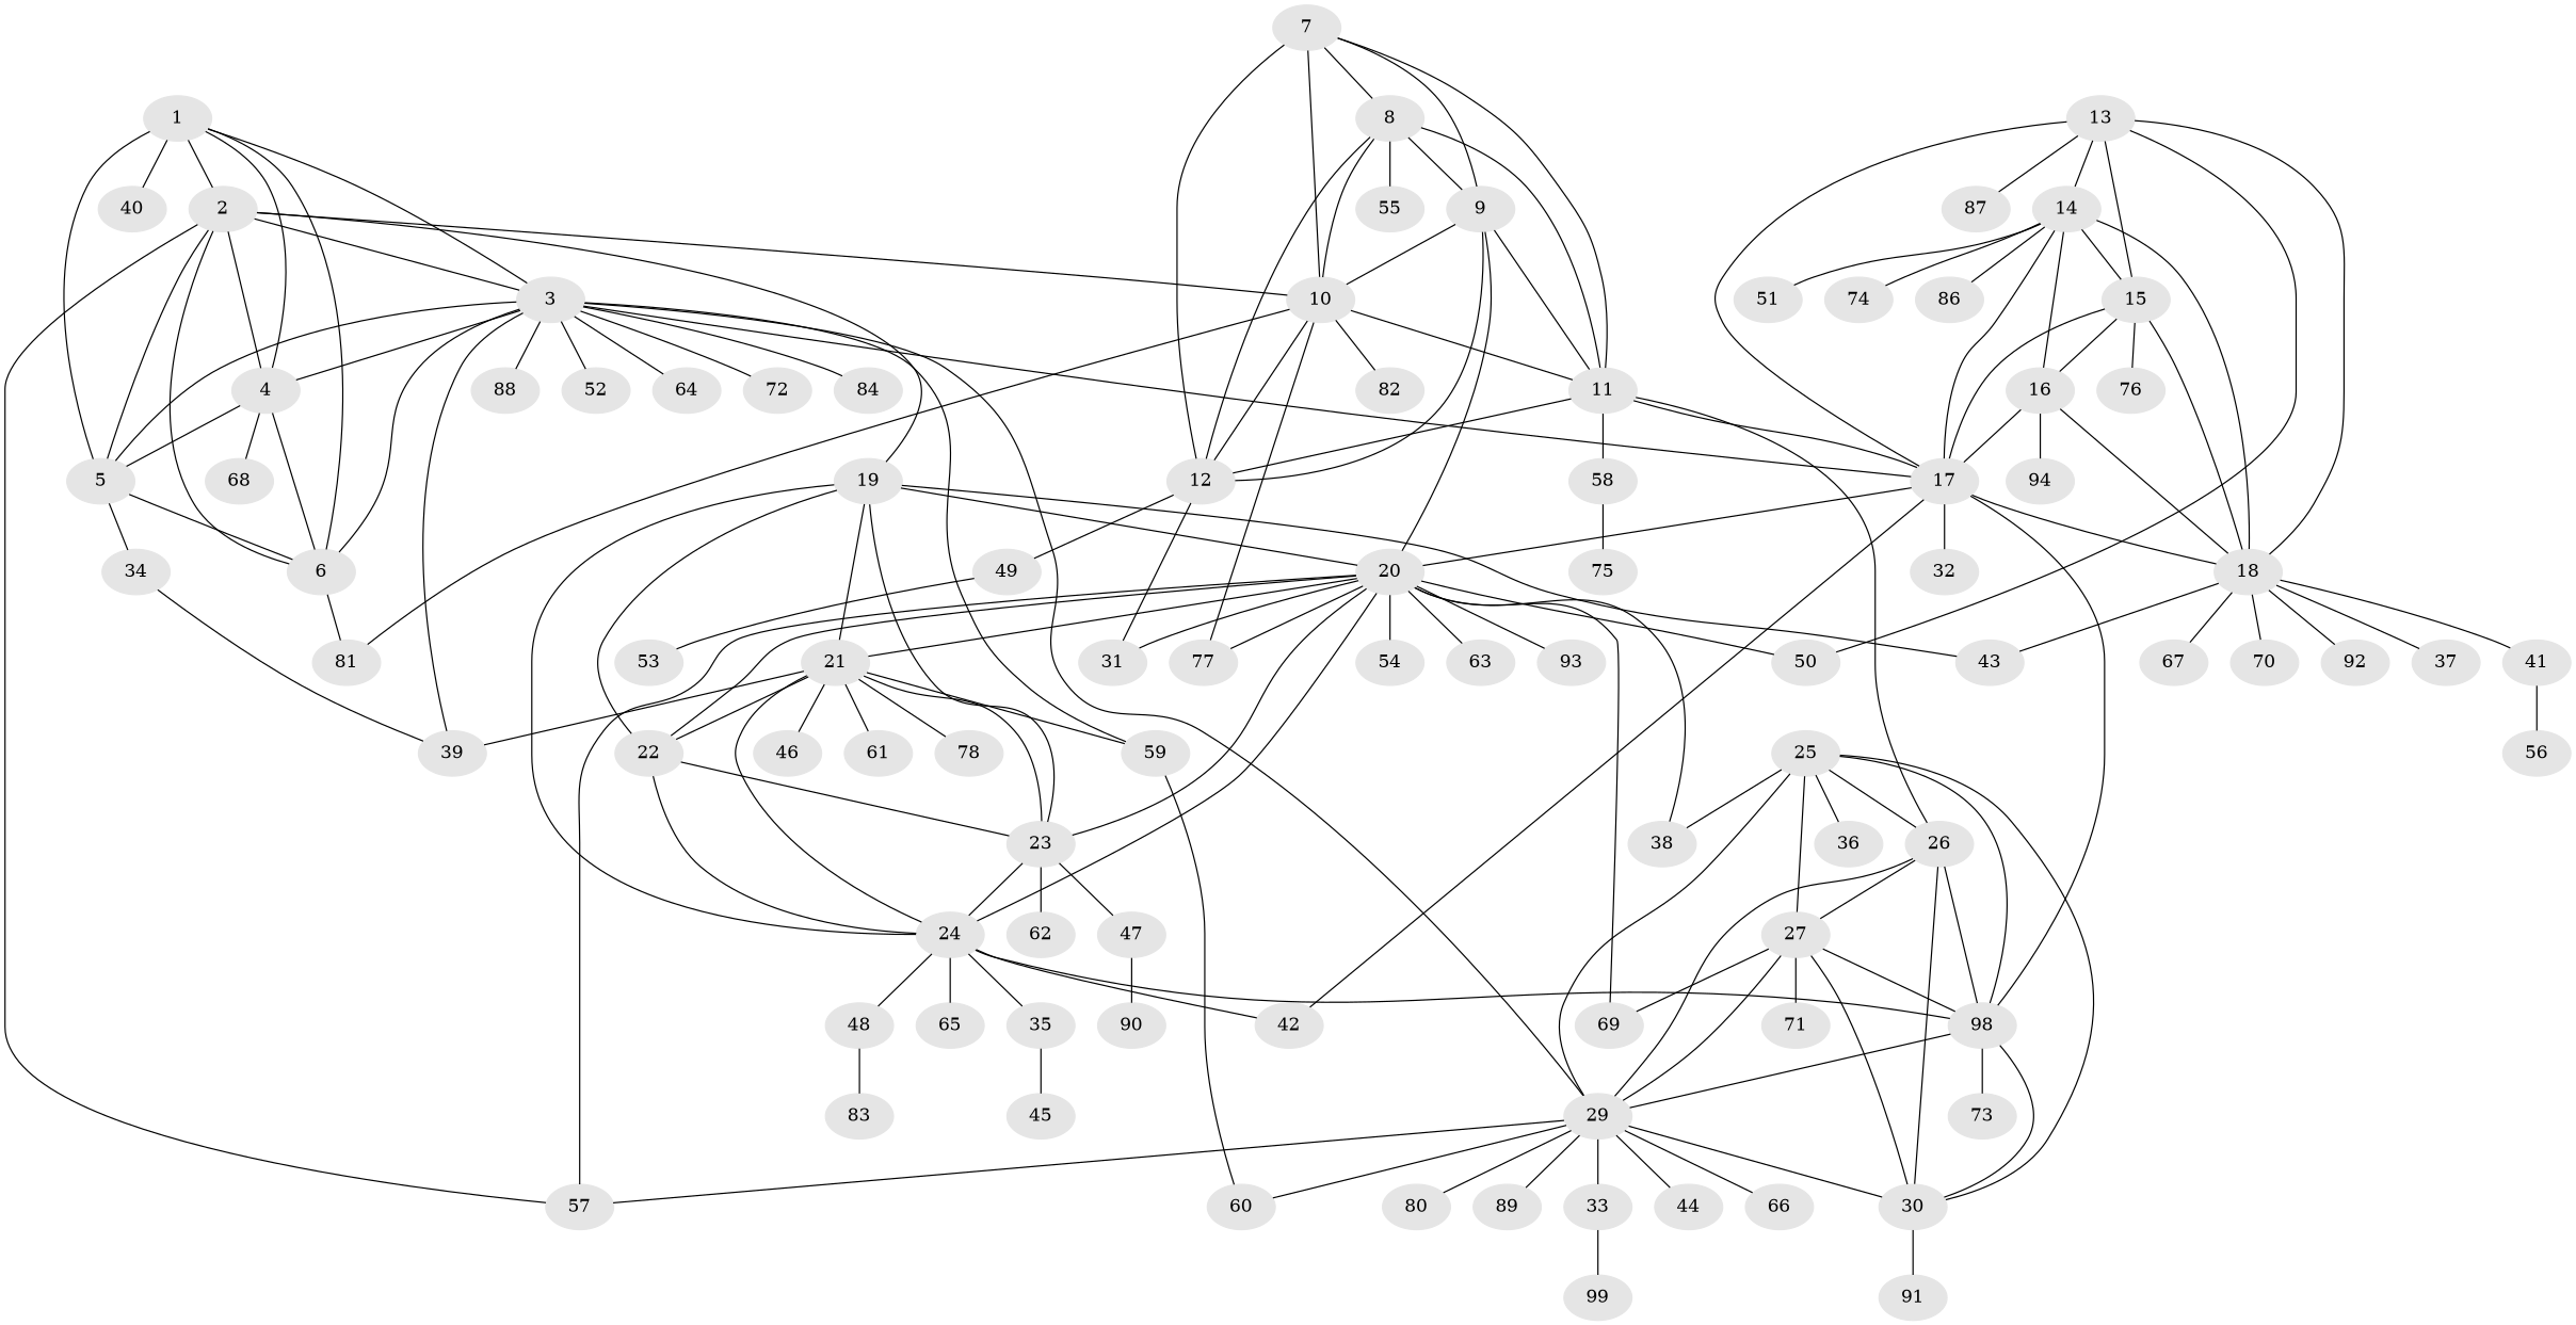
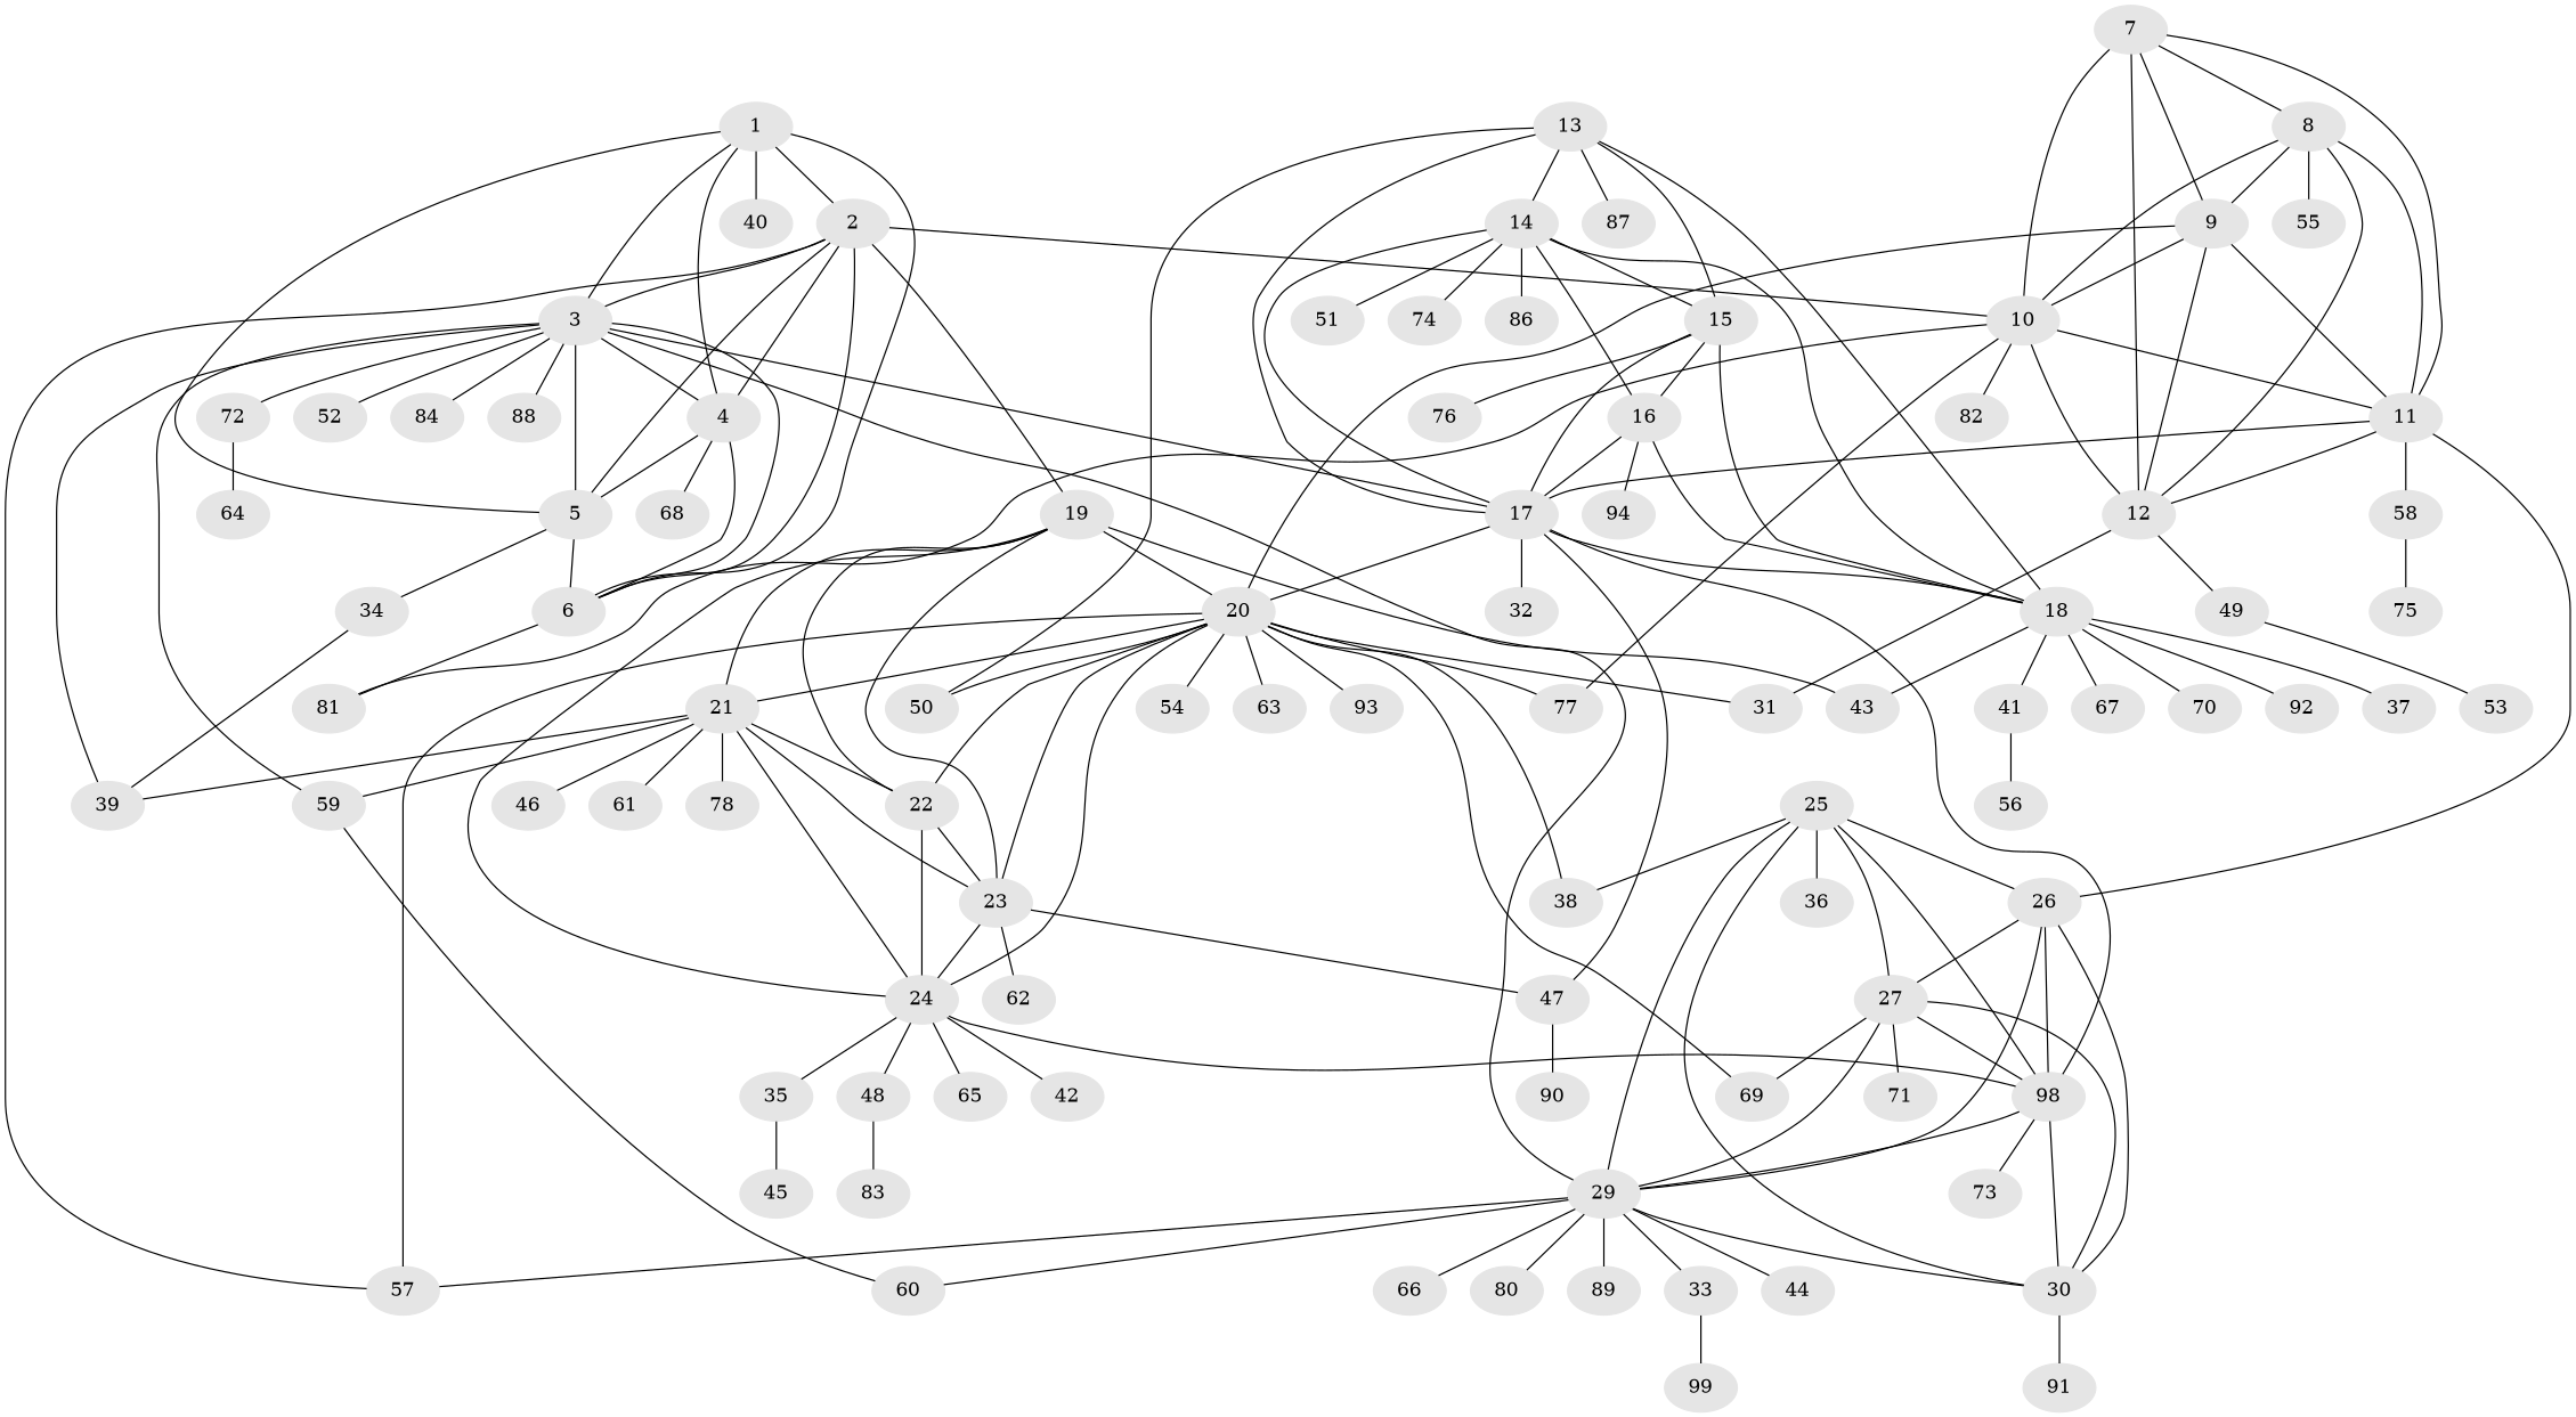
  graph {
    node [color=gray90 style=filled]
    edge [weight=1.0]
    1
    2
    3
    4
    5
    6
    40
    10
    19
    57
    17
    29
    39
    52
    59
    64
    72
    84
    88
    68
    34
    81
    11
    12
    77
    82
    20
    43
    21
    22
    23
    24
    18
    n34 [label=98]
    32
    42
    30
    33
    44
    60
    66
    80
    89
    7
    8
    9
    55
    26
    58
    31
    49
    50
    38
    54
    63
    69
    93
    27
    75
    53
    13
    14
    15
    87
    16
    51
    74
    86
    76
    94
    37
    41
    67
    70
    92
    73
    56
    46
    61
    78
    47
    62
    35
    48
    65
    90
    45
    83
    25
    36
    71
    91
    n93 [label=99]
    1 -- 2
    1 -- 3
    1 -- 4
    1 -- 5
    1 -- 6
    1 -- 40 [weight=3.0]
    2 -- 3
    2 -- 4
    2 -- 5 [weight=3.0]
    2 -- 6
    2 -- 10
    2 -- 19
    2 -- 57
    3 -- 4
    3 -- 5
    3 -- 6
    3 -- 17
    3 -- 29
    3 -- 39
    3 -- 52
    3 -- 59
-   3 -- 64
+   72 -- 64
    3 -- 72
    3 -- 84
    3 -- 88
    4 -- 5
    4 -- 6
    4 -- 68 [weight=3.0]
    5 -- 6
    5 -- 34
    6 -- 81
    10 -- 81
    10 -- 11
    10 -- 12
    10 -- 77
    10 -- 82
    19 -- 20
    19 -- 43
    19 -- 21
    19 -- 22
    19 -- 23
    19 -- 24
    17 -- 20
    17 -- 18
    17 -- n34
    17 -- 32
-   17 -- 42
+   17 -- 47
    29 -- 57
    29 -- 30
    29 -- 33
    29 -- 44
    29 -- 60
    29 -- 66
    29 -- 80
    29 -- 89
    59 -- 60
    34 -- 39
    11 -- 17
    11 -- 12
    11 -- 26
    11 -- 58
    12 -- 31
    12 -- 49
    20 -- 57
    20 -- 77
    20 -- 21
    20 -- 22
    20 -- 23
    20 -- 24
    20 -- 31
    20 -- 50
    20 -- 38
    20 -- 54
    20 -- 63
    20 -- 69
    20 -- 93
    21 -- 39
    21 -- 59
    21 -- 22
    21 -- 23
    21 -- 24
    21 -- 46
    21 -- 61
    21 -- 78
    22 -- 23
    22 -- 24
    23 -- 24
    23 -- 47
    23 -- 62
    24 -- n34
    24 -- 42
    24 -- 35
    24 -- 48
    24 -- 65
    18 -- 43
    18 -- 37
    18 -- 41
    18 -- 67
    18 -- 70
    18 -- 92
    n34 -- 29
    n34 -- 30
    n34 -- 73
    30 -- 91
    33 -- n93
    7 -- 10
    7 -- 11
    7 -- 12 [weight=2.0]
    7 -- 8
    7 -- 9
    8 -- 10
    8 -- 11
    8 -- 12
    8 -- 9
    8 -- 55 [weight=2.0]
    9 -- 10
    9 -- 11
    9 -- 12
    9 -- 20
    26 -- 29
    26 -- n34
    26 -- 30
    26 -- 27
    58 -- 75
    49 -- 53
    27 -- 29
    27 -- n34
    27 -- 30
    27 -- 69
    27 -- 71
    13 -- 17
    13 -- 18
    13 -- 50
    13 -- 14
    13 -- 15
    13 -- 87
    14 -- 17
    14 -- 18
    14 -- 15
    14 -- 16
    14 -- 51
    14 -- 74
    14 -- 86
    15 -- 17
    15 -- 18
    15 -- 16
    15 -- 76
    16 -- 17
    16 -- 18
    16 -- 94
    41 -- 56
    47 -- 90
    35 -- 45
    48 -- 83
    25 -- 29
    25 -- n34
    25 -- 30
    25 -- 26
    25 -- 38
    25 -- 27
    25 -- 36
  }
